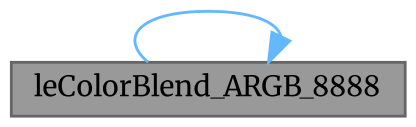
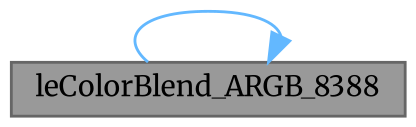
  digraph {
    rankdir=LR
    fontname=Merriweather
-   n1 [color=gray40 fillcolor=grey60 fontcolor=black fontname=Merriweather fontsize=10 height=0.2 label=leColorBlend_ARGB_8888 shape=box style=filled width=0.4]
+   n1 [color=gray40 fillcolor=grey60 fontcolor=black fontname=Merriweather fontsize=10 height=0.2 label=leColorBlend_ARGB_8388 shape=box style=filled width=0.4]
    n1 -> n1 [color=steelblue1 fontname=Merriweather fontsize=10 labelfontname=Helvetica labelfontsize=10 style=solid]
  }
